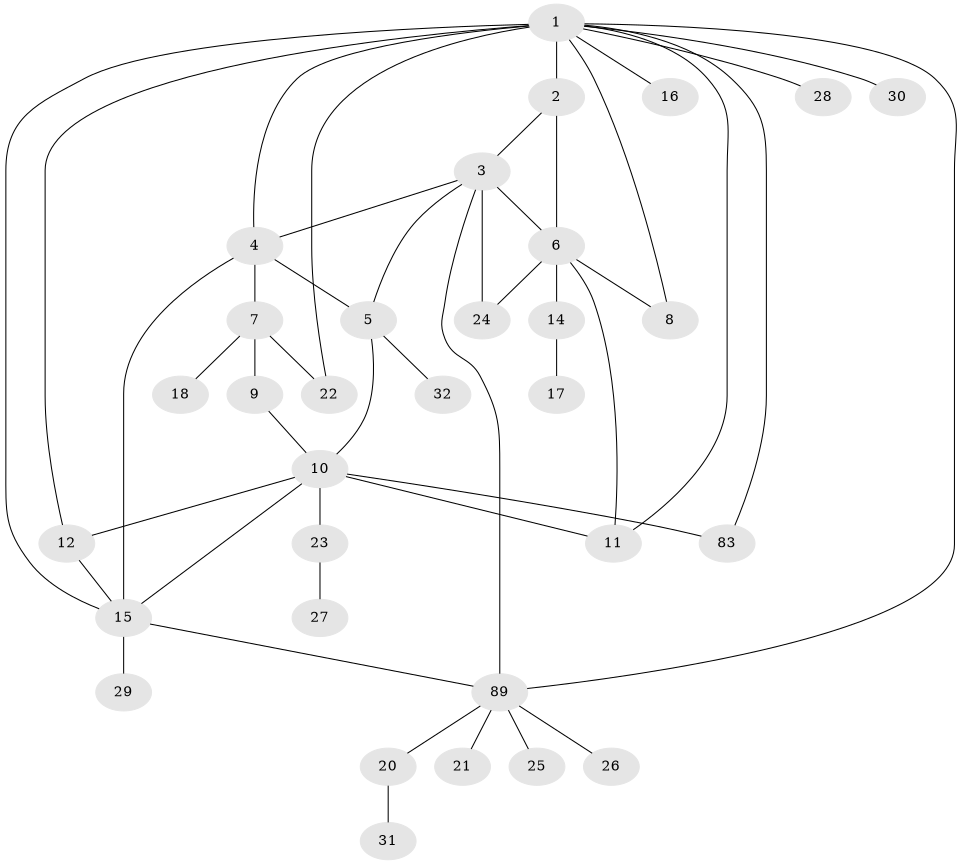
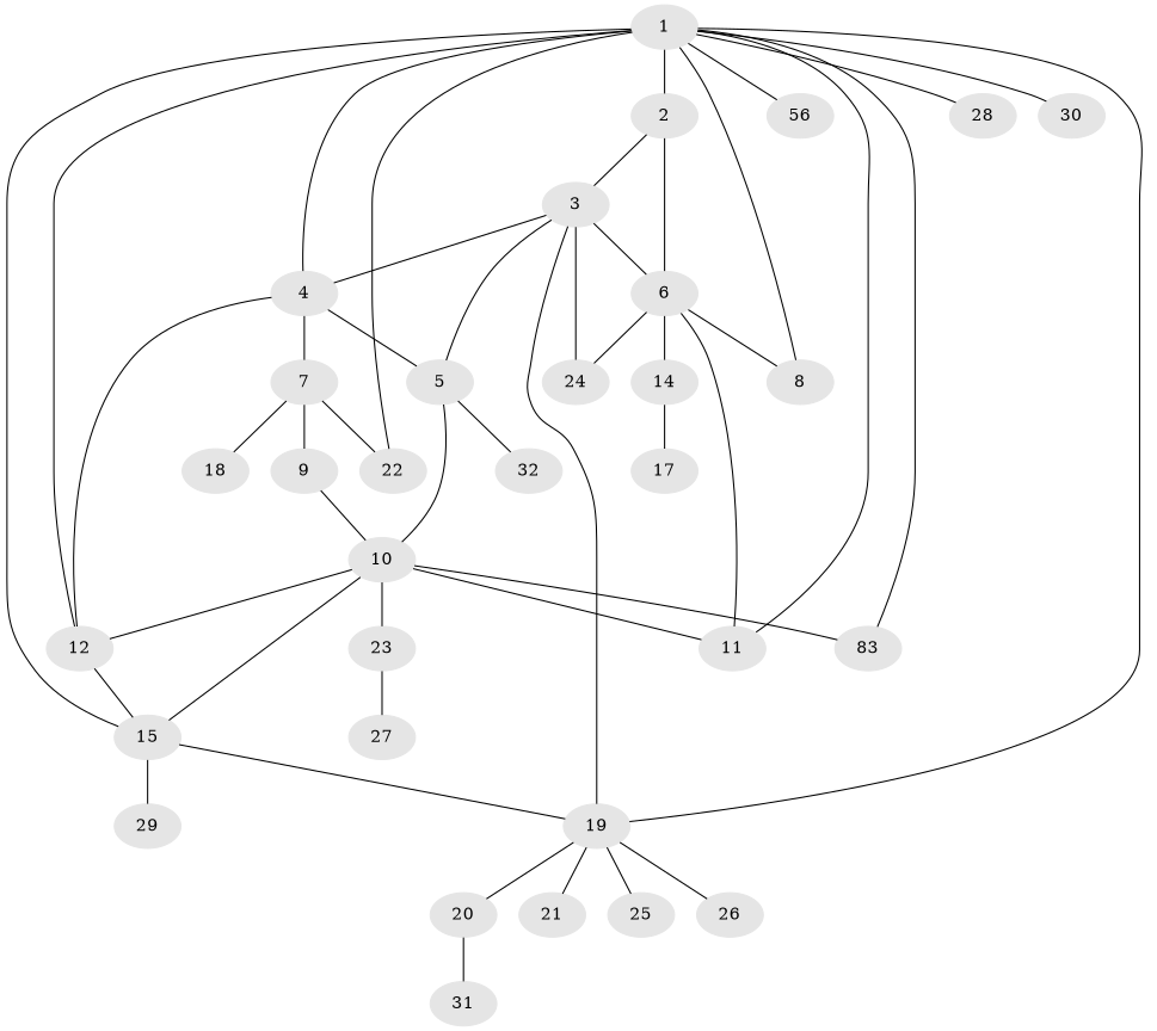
  graph {
    node [color=gray90 style=filled]
    edge [weight=1.0]
    1
    2
    4
    11
    12
    n6 [label=83]
    15
-   16
-   19 [label=89]
+   16 [label=56]
+   19
    22
    28
    30
    8
    6
    3
    5
    7
    24
    14
    29
    20
    21
    25
    26
    10
    32
    9
    18
    23
    17
    27
    31
    1 -- 2 [weight=25.0]
    1 -- 4
    1 -- 11
    1 -- 12
    1 -- n6
    1 -- 15
    1 -- 16
    1 -- 19
    1 -- 22
    1 -- 28
    1 -- 30
    1 -- 8
    2 -- 6
    2 -- 3 [weight=2.0]
-   4 -- 15
+   4 -- 12
    4 -- 5 [weight=2.0]
    4 -- 7
    12 -- 15
    15 -- 19
    15 -- 29
    19 -- 20
    19 -- 21
    19 -- 25
    19 -- 26
    6 -- 11
    6 -- 8
    6 -- 24
    6 -- 14
    3 -- 4
    3 -- 19
    3 -- 6
    3 -- 5
    3 -- 24
    5 -- 10
    5 -- 32
    7 -- 22
    7 -- 9
    7 -- 18
    14 -- 17
    20 -- 31
    10 -- 11
    10 -- 12
    10 -- n6
    10 -- 15
    10 -- 23
    9 -- 10
    23 -- 27
  }
